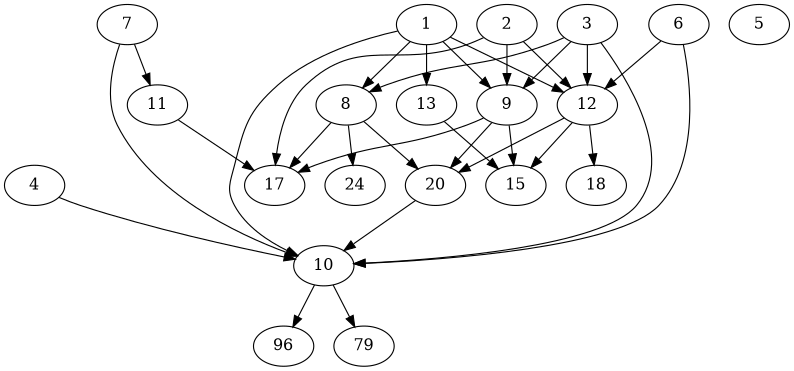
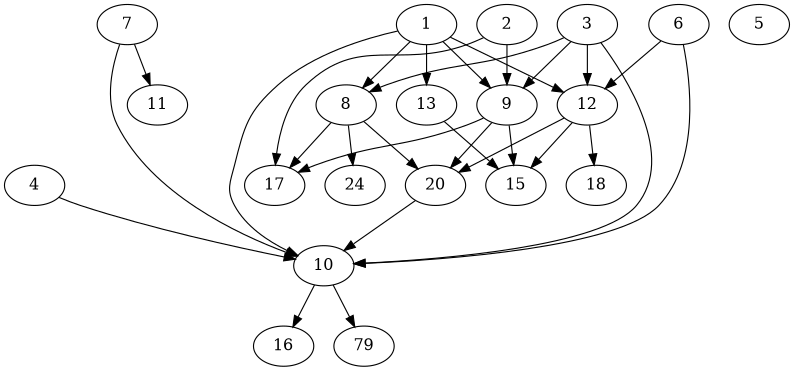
  digraph {
    node [alpha=0.05]
    1 [expect_size=38524928]
    8 [alpha=0.15 expect_size=23160832]
    9 [alpha=0.01 expect_size=37652480]
    10 [alpha=0.04 expect_size=44168192]
    12 [expect_size=26900480]
    13 [expect_size=23121920]
    n7 [alpha=0.13 expect_size=33073152 label=24]
    17 [alpha=0.18 expect_size=17353728]
    20 [alpha=0.14 expect_size=13461504]
    15 [alpha=0.17 expect_size=17182720]
-   16 [alpha=0.18 expect_size=24365056 label=96]
+   16 [alpha=0.18 expect_size=24365056]
    n12 [alpha=0.16 expect_size=11075584 label=79]
    18 [expect_size=21716992]
    2 [alpha=0.18 expect_size=18430976]
    3 [alpha=0.04 expect_size=13498368]
    4 [alpha=0.13 expect_size=9182208]
    5 [alpha=0.03 expect_size=14967808]
    6 [alpha=0.17 expect_size=5770240]
    7 [alpha=0.02 expect_size=10672128]
    11 [alpha=0.14 expect_size=14896128]
    1 -> 8
    1 -> 9
    1 -> 10
    1 -> 12
    1 -> 13
    8 -> n7
    8 -> 17
    8 -> 20
    9 -> 17
    9 -> 20
    9 -> 15
    10 -> 16
    10 -> n12
    12 -> 20
    12 -> 15
    12 -> 18
    13 -> 15
    20 -> 10
    2 -> 9
-   2 -> 12
    2 -> 17
    3 -> 8
    3 -> 9
    3 -> 10
    3 -> 12
    4 -> 10
    6 -> 10
    6 -> 12
    7 -> 10
    7 -> 11
-   11 -> 17
  }
